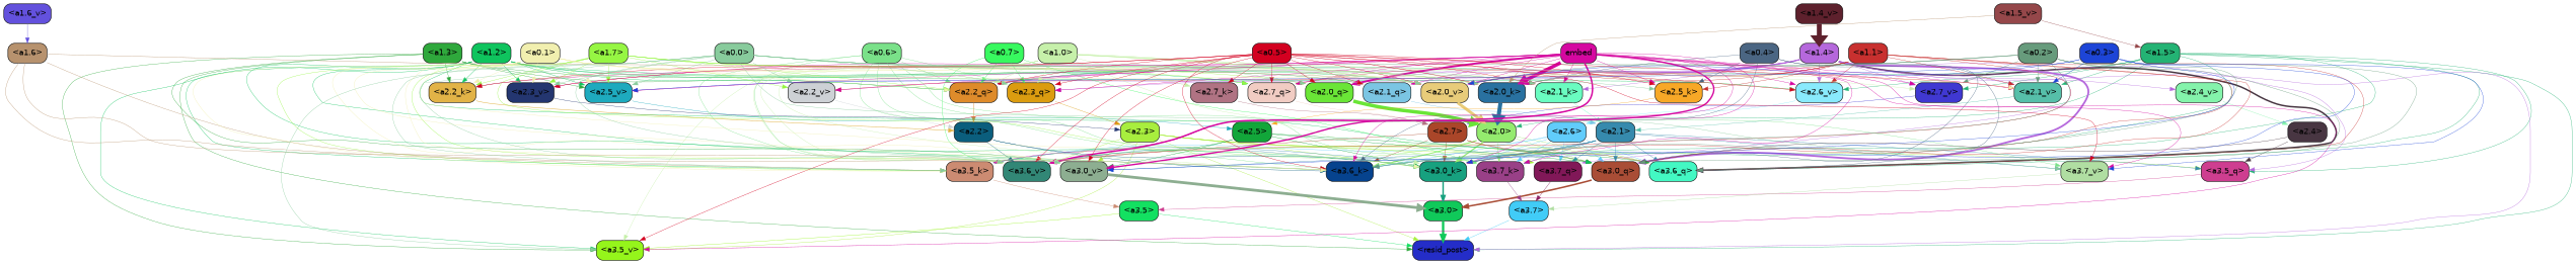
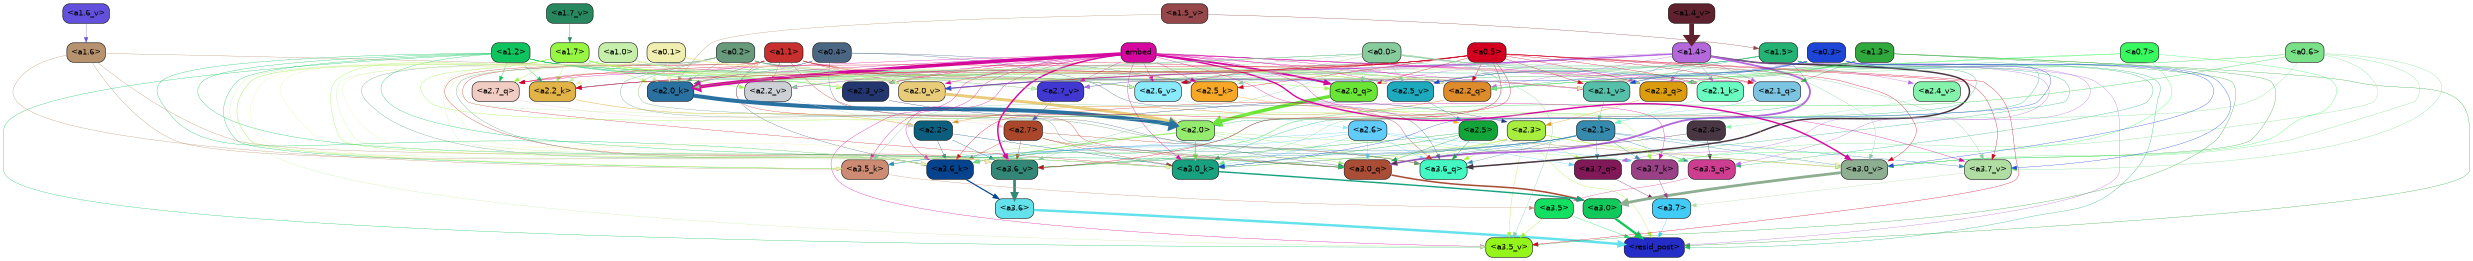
  strict digraph {
    splines=true
    node [color=black fontname=Helvetica shape=box style="filled, rounded"]
    edge [color="#d508a0" penwidth=0.6]
    "<a3.7>" [fillcolor="#41ccf7"]
    "<resid_post>" [fillcolor="#242dc8"]
+   "<a3.6>" [fillcolor="#64e2ec"]
    "<a3.5>" [fillcolor="#13e061"]
    "<a3.5_v>" [fillcolor="#95f51b"]
    "<a3.0>" [fillcolor="#10c95a"]
    "<a2.3>" [fillcolor="#a8ee3e"]
    "<a3.7_q>" [fillcolor="#811858"]
    "<a3.6_q>" [fillcolor="#43f8c3"]
    "<a3.5_q>" [fillcolor="#ce3e90"]
    "<a3.0_q>" [fillcolor="#a94d36"]
    "<a3.0_k>" [fillcolor="#17a17f"]
    "<a3.6_v>" [fillcolor="#328776"]
    "<a3.0_v>" [fillcolor="#8dae91"]
    "<a1.5>" [fillcolor="#24b374"]
    "<a3.6_k>" [fillcolor="#06438e"]
    "<a2.2_q>" [fillcolor="#de8b2b"]
    "<a2.7_v>" [fillcolor="#4038d1"]
    "<a2.6_v>" [fillcolor="#89eafc"]
    "<a2.1_v>" [fillcolor="#56bfa9"]
    "<a2.0>" [fillcolor="#94eb6e"]
    "<a2.2>" [fillcolor="#0b5e7d"]
    "<a2.7>" [fillcolor="#aa4629"]
    "<a2.6>" [fillcolor="#61ccfb"]
    "<a2.1>" [fillcolor="#368aad"]
    "<a3.7_k>" [fillcolor="#994087"]
    "<a3.5_k>" [fillcolor="#cc8b72"]
    "<a3.7_v>" [fillcolor="#b0dea2"]
    "<a1.4>" [fillcolor="#b568dc"]
    "<a2.3_q>" [fillcolor="#db9c10"]
    "<a2.1_q>" [fillcolor="#7bc5e3"]
    "<a2.0_q>" [fillcolor="#6ae537"]
    "<a2.1_k>" [fillcolor="#6afcc0"]
    "<a2.5_v>" [fillcolor="#1eaabe"]
    "<a2.4_v>" [fillcolor="#84f3ab"]
    "<a2.0_v>" [fillcolor="#e8cc7a"]
    "<a2.5>" [fillcolor="#12a63a"]
    "<a2.4>" [fillcolor="#483642"]
    "<a1.3>" [fillcolor="#2fa83c"]
    "<a2.2_k>" [fillcolor="#e2b347"]
    "<a1.1>" [fillcolor="#c8302f"]
    "<a2.7_q>" [fillcolor="#f1ccc3"]
    "<a2.5_k>" [fillcolor="#f7a827"]
    "<a2.0_k>" [fillcolor="#2971a0"]
    "<a2.2_v>" [fillcolor="#cdd1d5"]
    "<a0.4>" [fillcolor="#4b6683"]
    "<a0.2>" [fillcolor="#679b7c"]
    "<a1.2>" [fillcolor="#0fc45e"]
    "<a2.3_v>" [fillcolor="#243670"]
    "<a1.7>" [fillcolor="#96f643"]
    "<a0.7>" [fillcolor="#38f95f"]
    "<a0.6>" [fillcolor="#7ae189"]
    embed [fillcolor="#d508a0"]
    "<a1.6>" [fillcolor="#b7926e"]
    "<a1.0>" [fillcolor="#c6f0aa"]
-   "<a2.7_k>" [fillcolor="#b07383"]
    "<a0.5>" [fillcolor="#d30020"]
    "<a0.1>" [fillcolor="#f1efaf"]
    "<a0.0>" [fillcolor="#88cb9c"]
    "<a0.3>" [fillcolor="#1d45d7"]
+   "<a1.7_v>" [fillcolor="#278860"]
    "<a1.6_v>" [fillcolor="#6351dd"]
    "<a1.5_v>" [fillcolor="#95474a"]
    "<a1.4_v>" [fillcolor="#5e212d"]
    "<a3.7>" -> "<resid_post>" [color="#41ccf7" penwidth=0.6239100098609924]
+   "<a3.6>" -> "<resid_post>" [color="#64e2ec" penwidth=4.569062113761902]
    "<a3.5>" -> "<resid_post>" [color="#13e061"]
    "<a3.5>" -> "<a3.5_v>" [color="#95f51b"]
    "<a3.0>" -> "<resid_post>" [color="#10c95a" penwidth=4.283544182777405]
    "<a2.3>" -> "<resid_post>" [color="#a8ee3e"]
    "<a2.3>" -> "<a3.5_v>" [color="#a8ee3e"]
    "<a2.3>" -> "<a3.7_q>" [color="#a8ee3e"]
    "<a2.3>" -> "<a3.6_q>" [color="#a8ee3e"]
    "<a2.3>" -> "<a3.5_q>" [color="#a8ee3e"]
    "<a2.3>" -> "<a3.0_q>" [color="#a8ee3e"]
    "<a2.3>" -> "<a3.0_k>" [color="#a8ee3e"]
    "<a2.3>" -> "<a3.6_v>" [color="#a8ee3e"]
    "<a2.3>" -> "<a3.0_v>" [color="#a8ee3e"]
    "<a3.7_q>" -> "<a3.7>" [color="#811858"]
    "<a3.5_q>" -> "<a3.5>" [color="#ce3e90"]
    "<a3.0_q>" -> "<a3.0>" [color="#a94d36" penwidth=2.863015294075012]
    "<a3.0_k>" -> "<a3.0>" [color="#17a17f" penwidth=2.6323853135108948]
+   "<a3.6_v>" -> "<a3.6>" [color="#328776" penwidth=4.972373723983765]
    "<a3.0_v>" -> "<a3.0>" [color="#8dae91" penwidth=5.1638524532318115]
    "<a1.5>" -> "<resid_post>" [color="#24b374"]
    "<a1.5>" -> "<a3.6_q>" [color="#24b374"]
    "<a1.5>" -> "<a3.5_q>" [color="#24b374"]
    "<a1.5>" -> "<a3.0_k>" [color="#24b374"]
    "<a1.5>" -> "<a3.6_k>" [color="#24b374"]
    "<a1.5>" -> "<a2.2_q>" [color="#24b374"]
    "<a1.5>" -> "<a2.7_v>" [color="#24b374"]
    "<a1.5>" -> "<a2.6_v>" [color="#24b374"]
    "<a1.5>" -> "<a2.1_v>" [color="#24b374"]
    "<a1.5>" -> "<a2.0>" [color="#24b374"]
+   "<a3.6_k>" -> "<a3.6>" [color="#06438e" penwidth=2.1770318150520325]
    "<a2.2_q>" -> "<a2.2>" [color="#de8b2b" penwidth=0.7441773414611816]
    "<a2.7_v>" -> "<a2.7>" [color="#4038d1"]
    "<a2.6_v>" -> "<a2.6>" [color="#89eafc"]
    "<a2.1_v>" -> "<a2.1>" [color="#56bfa9"]
    "<a2.0>" -> "<a3.6_q>" [color="#94eb6e"]
    "<a2.0>" -> "<a3.0_q>" [color="#94eb6e"]
    "<a2.0>" -> "<a3.0_k>" [color="#94eb6e" penwidth=2.239806979894638]
    "<a2.0>" -> "<a3.6_k>" [color="#94eb6e" penwidth=1.7047871947288513]
    "<a2.0>" -> "<a3.7_k>" [color="#94eb6e"]
    "<a2.0>" -> "<a3.5_k>" [color="#94eb6e"]
    "<a2.2>" -> "<a3.0_k>" [color="#0b5e7d"]
    "<a2.2>" -> "<a3.6_v>" [color="#0b5e7d"]
    "<a2.2>" -> "<a3.6_k>" [color="#0b5e7d"]
    "<a2.7>" -> "<a3.6_q>" [color="#aa4629"]
    "<a2.7>" -> "<a3.0_q>" [color="#aa4629"]
    "<a2.7>" -> "<a3.0_k>" [color="#aa4629"]
    "<a2.7>" -> "<a3.6_v>" [color="#aa4629"]
    "<a2.7>" -> "<a3.6_k>" [color="#aa4629"]
    "<a2.6>" -> "<a3.7_q>" [color="#61ccfb"]
    "<a2.6>" -> "<a3.6_q>" [color="#61ccfb"]
    "<a2.6>" -> "<a3.0_q>" [color="#61ccfb"]
    "<a2.6>" -> "<a3.0_k>" [color="#61ccfb"]
    "<a2.6>" -> "<a3.6_k>" [color="#61ccfb"]
    "<a2.6>" -> "<a3.7_k>" [color="#61ccfb"]
    "<a2.6>" -> "<a3.5_k>" [color="#61ccfb"]
    "<a2.1>" -> "<a3.7_q>" [color="#368aad"]
    "<a2.1>" -> "<a3.6_q>" [color="#368aad"]
    "<a2.1>" -> "<a3.5_q>" [color="#368aad"]
    "<a2.1>" -> "<a3.0_q>" [color="#368aad"]
    "<a2.1>" -> "<a3.0_k>" [color="#368aad"]
    "<a2.1>" -> "<a3.6_v>" [color="#368aad"]
    "<a2.1>" -> "<a3.0_v>" [color="#368aad"]
    "<a2.1>" -> "<a3.6_k>" [color="#368aad"]
    "<a2.1>" -> "<a3.7_k>" [color="#368aad"]
    "<a2.1>" -> "<a3.5_k>" [color="#368aad"]
    "<a2.1>" -> "<a3.7_v>" [color="#368aad"]
    "<a3.7_k>" -> "<a3.7>" [color="#994087"]
    "<a3.5_k>" -> "<a3.5>" [color="#cc8b72"]
    "<a3.7_v>" -> "<a3.7>" [color="#b0dea2"]
    "<a1.4>" -> "<resid_post>" [color="#b568dc"]
    "<a1.4>" -> "<a3.7_q>" [color="#b568dc"]
    "<a1.4>" -> "<a3.6_q>" [color="#483642" penwidth=2.7536282539367676]
    "<a1.4>" -> "<a3.5_q>" [color="#b568dc"]
    "<a1.4>" -> "<a3.0_q>" [color="#b568dc" penwidth=3.3369133472442627]
    "<a1.4>" -> "<a2.2_q>" [color="#b568dc"]
    "<a1.4>" -> "<a2.7_v>" [color="#b568dc"]
    "<a1.4>" -> "<a2.6_v>" [color="#b568dc"]
    "<a1.4>" -> "<a2.1_v>" [color="#b568dc"]
    "<a1.4>" -> "<a2.3_q>" [color="#b568dc"]
    "<a1.4>" -> "<a2.1_q>" [color="#b568dc"]
    "<a1.4>" -> "<a2.0_q>" [color="#b568dc"]
    "<a1.4>" -> "<a2.1_k>" [color="#b568dc"]
    "<a1.4>" -> "<a2.5_v>" [color="#b568dc"]
    "<a1.4>" -> "<a2.4_v>" [color="#b568dc"]
    "<a1.4>" -> "<a2.0_v>" [color="#b568dc" penwidth=2.2818827629089355]
    "<a2.3_q>" -> "<a2.3>" [color="#db9c10"]
    "<a2.1_q>" -> "<a2.1>" [color="#7bc5e3"]
    "<a2.0_q>" -> "<a2.0>" [color="#6ae537" penwidth=6.422367453575134]
    "<a2.1_k>" -> "<a2.1>" [color="#6afcc0"]
    "<a2.5_v>" -> "<a2.5>" [color="#1eaabe"]
    "<a2.4_v>" -> "<a2.4>" [color="#84f3ab"]
    "<a2.0_v>" -> "<a2.0>" [color="#e8cc7a" penwidth=5.395828627049923]
    "<a2.5>" -> "<a3.6_q>" [color="#12a63a"]
    "<a2.5>" -> "<a3.0_q>" [color="#12a63a"]
    "<a2.5>" -> "<a3.0_k>" [color="#12a63a"]
    "<a2.5>" -> "<a3.6_v>" [color="#12a63a"]
-   "<a2.5>" -> "<a3.0_v>" [color="#12a63a"]
+   "<a2.5>" -> "<a3.0_v>" [color="#b7926e"]
    "<a2.4>" -> "<a3.5_q>" [color="#483642"]
    "<a2.4>" -> "<a3.0_q>" [color="#483642"]
    "<a1.3>" -> "<resid_post>" [color="#2fa83c"]
    "<a1.3>" -> "<a3.5_v>" [color="#2fa83c"]
    "<a1.3>" -> "<a3.0_v>" [color="#2fa83c"]
    "<a1.3>" -> "<a2.2_q>" [color="#2fa83c"]
    "<a1.3>" -> "<a2.1_q>" [color="#2fa83c"]
    "<a1.3>" -> "<a2.5_v>" [color="#2fa83c"]
    "<a1.3>" -> "<a2.2_k>" [color="#2fa83c"]
    "<a2.2_k>" -> "<a2.2>" [color="#e2b347" penwidth=0.8810110092163086]
    "<a1.1>" -> "<a3.6_q>" [color="#c8302f"]
    "<a1.1>" -> "<a3.0_q>" [color="#c8302f"]
    "<a1.1>" -> "<a3.0_k>" [color="#c8302f"]
    "<a1.1>" -> "<a3.6_v>" [color="#c8302f"]
    "<a1.1>" -> "<a2.6_v>" [color="#c8302f"]
    "<a1.1>" -> "<a2.1_v>" [color="#c8302f"]
    "<a1.1>" -> "<a2.0_v>" [color="#c8302f"]
    "<a1.1>" -> "<a2.7_q>" [color="#c8302f"]
    "<a1.1>" -> "<a2.5_k>" [color="#c8302f"]
    "<a1.1>" -> "<a2.0_k>" [color="#c8302f"]
    "<a1.1>" -> "<a2.2_v>" [color="#c8302f"]
    "<a2.7_q>" -> "<a2.7>" [color="#f1ccc3"]
    "<a2.5_k>" -> "<a2.5>" [color="#f7a827"]
    "<a2.0_k>" -> "<a2.0>" [color="#2971a0" penwidth=7.398894429206848]
    "<a2.2_v>" -> "<a2.2>" [color="#cdd1d5"]
    "<a0.4>" -> "<a3.6_q>" [color="#4b6683"]
    "<a0.4>" -> "<a3.0_q>" [color="#4b6683"]
    "<a0.4>" -> "<a3.6_k>" [color="#4b6683"]
    "<a0.4>" -> "<a2.5_k>" [color="#4b6683"]
    "<a0.4>" -> "<a2.0_k>" [color="#4b6683"]
    "<a0.2>" -> "<a3.6_q>" [color="#679b7c"]
    "<a0.2>" -> "<a3.0_q>" [color="#679b7c"]
    "<a0.2>" -> "<a3.0_k>" [color="#679b7c"]
    "<a0.2>" -> "<a3.6_k>" [color="#679b7c"]
    "<a0.2>" -> "<a2.2_q>" [color="#679b7c"]
    "<a0.2>" -> "<a2.7_v>" [color="#679b7c"]
    "<a0.2>" -> "<a2.1_v>" [color="#679b7c"]
    "<a0.2>" -> "<a2.0_v>" [color="#679b7c"]
    "<a0.2>" -> "<a2.0_k>" [color="#679b7c"]
    "<a1.2>" -> "<a3.5_v>" [color="#0fc45e"]
    "<a1.2>" -> "<a3.0_q>" [color="#0fc45e"]
    "<a1.2>" -> "<a3.0_k>" [color="#0fc45e"]
    "<a1.2>" -> "<a3.6_k>" [color="#0fc45e"]
    "<a1.2>" -> "<a2.2_q>" [color="#0fc45e"]
    "<a1.2>" -> "<a2.6_v>" [color="#0fc45e"]
    "<a1.2>" -> "<a3.5_k>" [color="#0fc45e"]
    "<a1.2>" -> "<a2.5_v>" [color="#0fc45e"]
    "<a1.2>" -> "<a2.0_v>" [color="#0fc45e"]
    "<a1.2>" -> "<a2.2_k>" [color="#0fc45e"]
    "<a1.2>" -> "<a2.7_q>" [color="#0fc45e"]
    "<a1.2>" -> "<a2.3_v>" [color="#0fc45e"]
    "<a2.3_v>" -> "<a2.3>" [color="#243670"]
    "<a1.7>" -> "<a3.6_v>" [color="#96f643"]
    "<a1.7>" -> "<a2.2_q>" [color="#96f643"]
    "<a1.7>" -> "<a3.7_k>" [color="#96f643"]
    "<a1.7>" -> "<a3.5_k>" [color="#96f643"]
    "<a1.7>" -> "<a2.0_q>" [color="#96f643"]
    "<a1.7>" -> "<a2.5_v>" [color="#96f643"]
    "<a1.7>" -> "<a2.2_k>" [color="#96f643"]
    "<a1.7>" -> "<a2.7_q>" [color="#96f643"]
    "<a1.7>" -> "<a2.0_k>" [color="#96f643"]
    "<a1.7>" -> "<a2.2_v>" [color="#96f643"]
    "<a1.7>" -> "<a2.3_v>" [color="#96f643"]
    "<a0.7>" -> "<a3.0_v>" [color="#38f95f"]
    "<a0.7>" -> "<a2.2_q>" [color="#38f95f"]
    "<a0.7>" -> "<a3.7_k>" [color="#38f95f"]
    "<a0.7>" -> "<a2.3_q>" [color="#38f95f"]
    "<a0.6>" -> "<a3.0_k>" [color="#7ae189"]
    "<a0.6>" -> "<a3.6_v>" [color="#7ae189"]
    "<a0.6>" -> "<a3.0_v>" [color="#7ae189"]
    "<a0.6>" -> "<a3.6_k>" [color="#7ae189"]
    "<a0.6>" -> "<a2.2_q>" [color="#7ae189"]
    "<a0.6>" -> "<a3.7_k>" [color="#7ae189"]
    "<a0.6>" -> "<a3.7_v>" [color="#7ae189"]
    "<a0.6>" -> "<a2.3_q>" [color="#7ae189"]
    embed -> "<a3.5_v>"
    embed -> "<a3.0_k>"
    embed -> "<a3.6_v>" [penwidth=2.7369276881217957]
    embed -> "<a3.0_v>" [penwidth=2.5778204202651978]
    embed -> "<a3.6_k>"
    embed -> "<a2.2_q>"
    embed -> "<a2.7_v>"
    embed -> "<a2.6_v>"
    embed -> "<a2.1_v>"
    embed -> "<a3.7_k>"
    embed -> "<a3.5_k>"
    embed -> "<a3.7_v>"
    embed -> "<a2.3_q>"
    embed -> "<a2.1_q>"
    embed -> "<a2.0_q>" [penwidth=3.459219217300415]
    embed -> "<a2.1_k>"
    embed -> "<a2.5_v>"
    embed -> "<a2.0_v>"
    embed -> "<a2.2_k>" [penwidth=0.6363201141357422]
    embed -> "<a2.7_q>"
    embed -> "<a2.5_k>"
    embed -> "<a2.0_k>" [penwidth=6.407642982900143]
    embed -> "<a2.2_v>" [penwidth=0.6175012588500977]
    embed -> "<a2.3_v>"
    "<a1.6>" -> "<a3.6_v>" [color="#b7926e"]
    "<a1.6>" -> "<a3.6_k>" [color="#b7926e"]
    "<a1.6>" -> "<a3.5_k>" [color="#b7926e"]
    "<a1.6>" -> "<a2.0_v>" [color="#b7926e"]
    "<a1.0>" -> "<a3.5_v>" [color="#c6f0aa"]
    "<a1.0>" -> "<a3.0_k>" [color="#c6f0aa"]
    "<a1.0>" -> "<a3.6_v>" [color="#c6f0aa"]
    "<a1.0>" -> "<a3.0_v>" [color="#c6f0aa"]
    "<a1.0>" -> "<a3.6_k>" [color="#c6f0aa"]
    "<a1.0>" -> "<a2.2_q>" [color="#c6f0aa"]
    "<a1.0>" -> "<a2.7_v>" [color="#c6f0aa"]
    "<a1.0>" -> "<a2.6_v>" [color="#c6f0aa"]
    "<a1.0>" -> "<a2.3_q>" [color="#c6f0aa"]
    "<a1.0>" -> "<a2.1_q>" [color="#c6f0aa"]
    "<a1.0>" -> "<a2.0_v>" [color="#c6f0aa" penwidth=1.2978954315185547]
    "<a1.0>" -> "<a2.2_k>" [color="#c6f0aa"]
    "<a1.0>" -> "<a2.0_k>" [color="#c6f0aa"]
-   "<a1.0>" -> "<a2.7_k>" [color="#c6f0aa"]
-   "<a2.7_k>" -> "<a2.7>" [color="#b07383"]
    "<a0.5>" -> "<a3.5_v>" [color="#d30020"]
    "<a0.5>" -> "<a3.6_v>" [color="#d30020"]
    "<a0.5>" -> "<a3.0_v>" [color="#d30020"]
    "<a0.5>" -> "<a3.6_k>" [color="#d30020"]
    "<a0.5>" -> "<a2.2_q>" [color="#d30020"]
    "<a0.5>" -> "<a2.6_v>" [color="#d30020"]
    "<a0.5>" -> "<a2.1_v>" [color="#d30020"]
    "<a0.5>" -> "<a3.7_v>" [color="#d30020"]
    "<a0.5>" -> "<a2.3_q>" [color="#d30020"]
    "<a0.5>" -> "<a2.1_q>" [color="#d30020"]
    "<a0.5>" -> "<a2.0_q>" [color="#d30020"]
    "<a0.5>" -> "<a2.1_k>" [color="#d30020"]
    "<a0.5>" -> "<a2.0_v>" [color="#d30020"]
    "<a0.5>" -> "<a2.2_k>" [color="#d30020"]
    "<a0.5>" -> "<a2.7_q>" [color="#d30020"]
    "<a0.5>" -> "<a2.5_k>" [color="#d30020"]
    "<a0.5>" -> "<a2.0_k>" [color="#d30020" penwidth=0.7721366882324219]
    "<a0.5>" -> "<a2.3_v>" [color="#d30020"]
-   "<a0.5>" -> "<a2.7_k>" [color="#d30020"]
    "<a0.1>" -> "<a3.0_k>" [color="#f1efaf"]
    "<a0.1>" -> "<a3.6_v>" [color="#f1efaf"]
    "<a0.1>" -> "<a3.0_v>" [color="#f1efaf"]
    "<a0.1>" -> "<a3.6_k>" [color="#f1efaf"]
    "<a0.1>" -> "<a2.2_q>" [color="#f1efaf"]
    "<a0.1>" -> "<a2.1_v>" [color="#f1efaf"]
    "<a0.1>" -> "<a3.5_k>" [color="#f1efaf"]
    "<a0.1>" -> "<a2.3_q>" [color="#f1efaf"]
    "<a0.1>" -> "<a2.5_v>" [color="#f1efaf"]
    "<a0.1>" -> "<a2.0_v>" [color="#f1efaf"]
    "<a0.1>" -> "<a2.2_k>" [color="#f1efaf"]
    "<a0.1>" -> "<a2.0_k>" [color="#f1efaf"]
    "<a0.1>" -> "<a2.3_v>" [color="#f1efaf"]
    "<a0.0>" -> "<a3.5_v>" [color="#88cb9c"]
    "<a0.0>" -> "<a3.6_v>" [color="#88cb9c"]
    "<a0.0>" -> "<a3.0_v>" [color="#88cb9c"]
    "<a0.0>" -> "<a3.5_k>" [color="#88cb9c"]
    "<a0.0>" -> "<a3.7_v>" [color="#88cb9c"]
    "<a0.0>" -> "<a2.3_q>" [color="#88cb9c"]
    "<a0.0>" -> "<a2.0_q>" [color="#88cb9c"]
    "<a0.0>" -> "<a2.1_k>" [color="#88cb9c"]
    "<a0.0>" -> "<a2.5_v>" [color="#88cb9c"]
    "<a0.0>" -> "<a2.0_v>" [color="#88cb9c"]
    "<a0.0>" -> "<a2.5_k>" [color="#88cb9c"]
    "<a0.0>" -> "<a2.0_k>" [color="#88cb9c"]
    "<a0.0>" -> "<a2.2_v>" [color="#88cb9c"]
    "<a0.0>" -> "<a2.3_v>" [color="#88cb9c"]
    "<a0.3>" -> "<a3.0_k>" [color="#1d45d7"]
    "<a0.3>" -> "<a3.0_v>" [color="#1d45d7"]
    "<a0.3>" -> "<a2.1_v>" [color="#1d45d7"]
    "<a0.3>" -> "<a3.7_v>" [color="#1d45d7"]
    "<a0.3>" -> "<a2.5_v>" [color="#1d45d7"]
    "<a0.3>" -> "<a2.0_v>" [color="#1d45d7"]
+   "<a1.7_v>" -> "<a1.7>" [color="#278860"]
    "<a1.6_v>" -> "<a1.6>" [color="#6351dd"]
    "<a1.5_v>" -> "<a1.5>" [color="#95474a"]
    "<a1.5_v>" -> "<a2.0_k>" [color="#b7926e"]
    "<a1.4_v>" -> "<a1.4>" [color="#5e212d" penwidth=8.774570226669312]
  }
